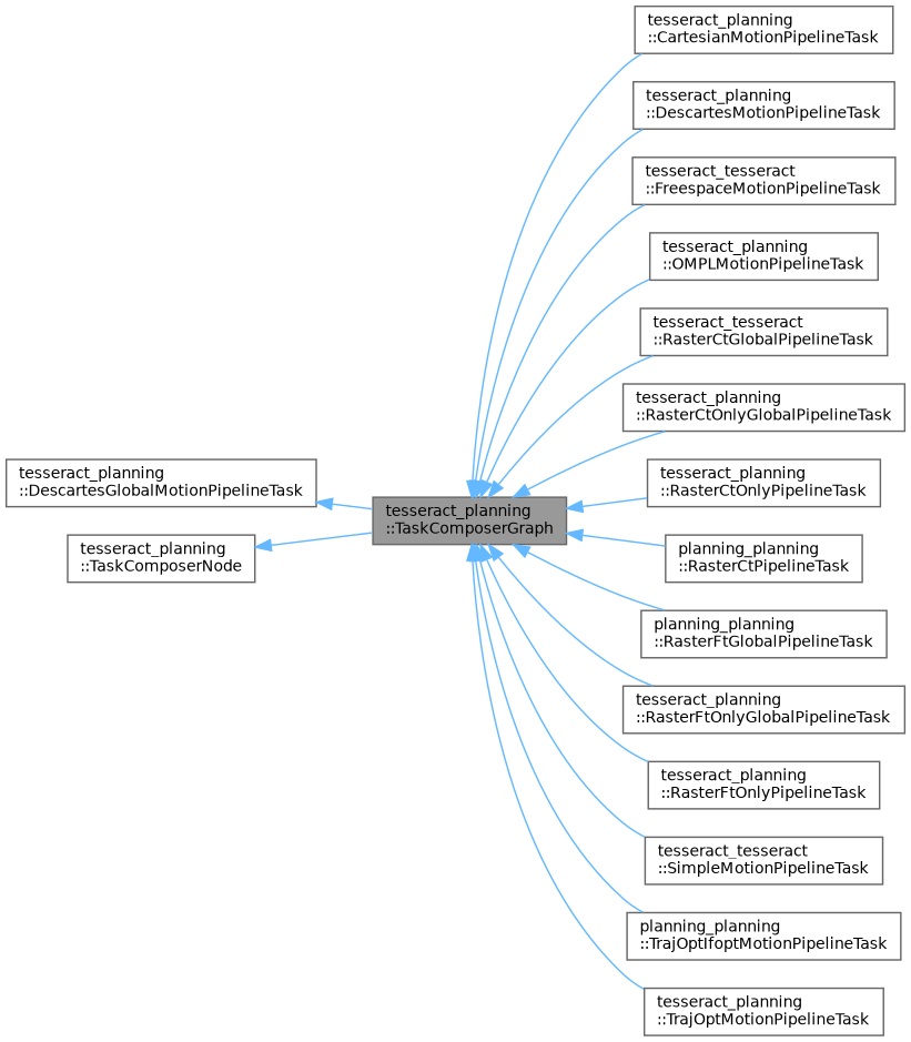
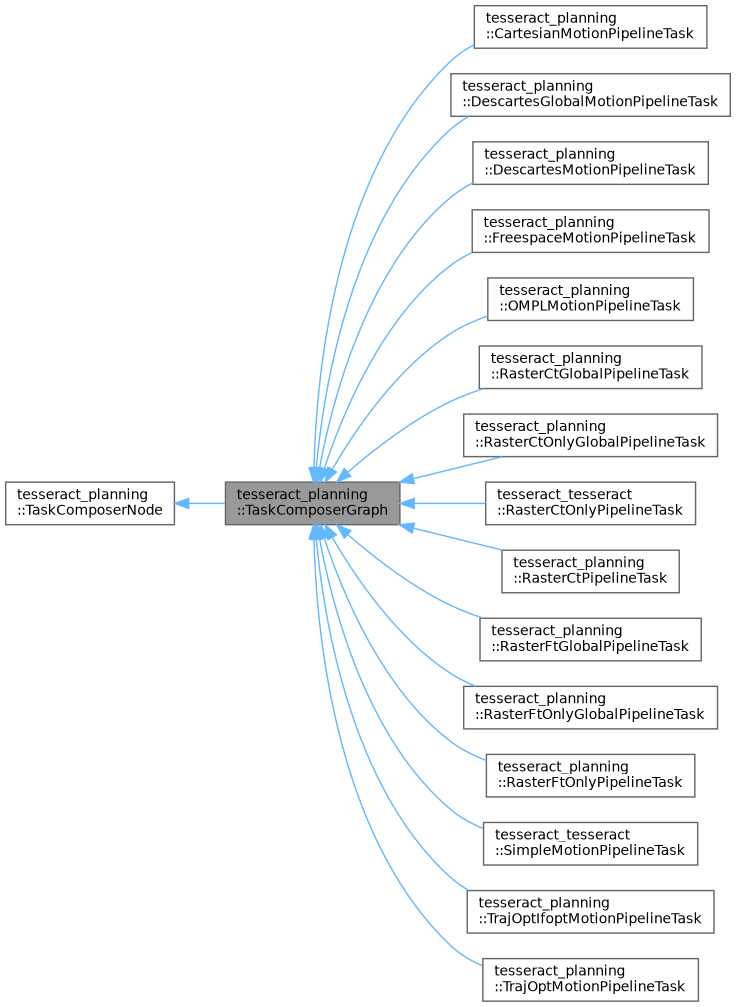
  digraph {
    fontname="DejaVu Sans"
    rankdir=LR
    node [color=gray40 fillcolor=white fontname="DejaVu Sans" fontsize=10 shape=box style=filled]
    edge [color=steelblue1 dir=back fontname="DejaVu Sans" fontsize=10 labelfontname=Helvetica labelfontsize=10 style=solid]
    n1 [fillcolor=grey60 fontcolor=black height=0.2 label="tesseract_planning\l::TaskComposerGraph" width=0.4]
    n2 [height=0.2 label="tesseract_planning\l::CartesianMotionPipelineTask" width=0.4]
    n3 [height=0.2 label="tesseract_planning\l::DescartesGlobalMotionPipelineTask" width=0.4]
    n4 [height=0.2 label="tesseract_planning\l::DescartesMotionPipelineTask" width=0.4]
-   n5 [height=0.2 label="tesseract_tesseract\l::FreespaceMotionPipelineTask" width=0.4]
+   n5 [height=0.2 label="tesseract_planning\l::FreespaceMotionPipelineTask" width=0.4]
    n6 [height=0.2 label="tesseract_planning\l::OMPLMotionPipelineTask" width=0.4]
-   n7 [height=0.2 label="tesseract_tesseract\l::RasterCtGlobalPipelineTask" width=0.4]
+   n7 [height=0.2 label="tesseract_planning\l::RasterCtGlobalPipelineTask" width=0.4]
    n8 [height=0.2 label="tesseract_planning\l::RasterCtOnlyGlobalPipelineTask" width=0.4]
-   n9 [height=0.2 label="tesseract_planning\l::RasterCtOnlyPipelineTask" width=0.4]
-   n10 [height=0.2 label="planning_planning\l::RasterCtPipelineTask" width=0.4]
-   n11 [height=0.2 label="planning_planning\l::RasterFtGlobalPipelineTask" width=0.4]
+   n9 [height=0.2 label="tesseract_tesseract\l::RasterCtOnlyPipelineTask" width=0.4]
+   n10 [height=0.2 label="tesseract_planning\l::RasterCtPipelineTask" width=0.4]
+   n11 [height=0.2 label="tesseract_planning\l::RasterFtGlobalPipelineTask" width=0.4]
    n12 [height=0.2 label="tesseract_planning\l::RasterFtOnlyGlobalPipelineTask" width=0.4]
    n13 [height=0.2 label="tesseract_planning\l::RasterFtOnlyPipelineTask" width=0.4]
    n14 [height=0.2 label="tesseract_tesseract\l::SimpleMotionPipelineTask" width=0.4]
-   n15 [height=0.2 label="planning_planning\l::TrajOptIfoptMotionPipelineTask" width=0.4]
+   n15 [height=0.2 label="tesseract_planning\l::TrajOptIfoptMotionPipelineTask" width=0.4]
    n16 [height=0.2 label="tesseract_planning\l::TrajOptMotionPipelineTask" width=0.4]
    n17 [height=0.2 label="tesseract_planning\l::TaskComposerNode" width=0.4]
    n1 -> n2
-   n3 -> n1
+   n1 -> n3
    n1 -> n4
    n1 -> n5
    n1 -> n6
    n1 -> n7
    n1 -> n8
    n1 -> n9
    n1 -> n10
    n1 -> n11
    n1 -> n12
    n1 -> n13
    n1 -> n14
    n1 -> n15
    n1 -> n16
    n17 -> n1
  }
